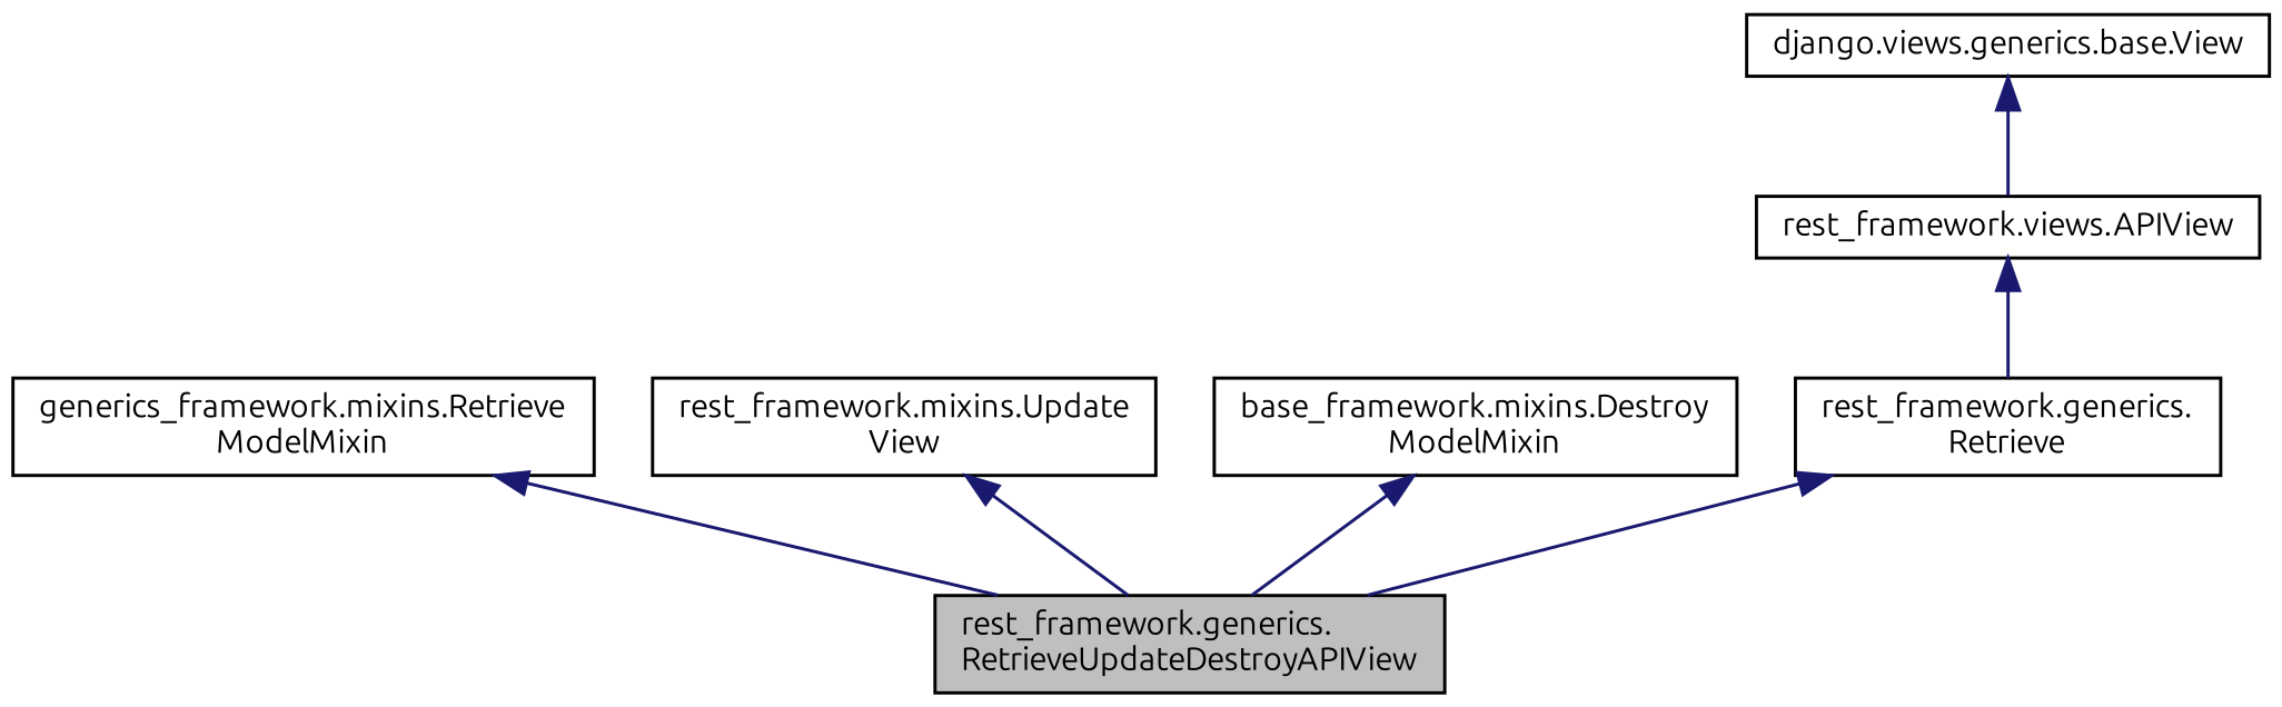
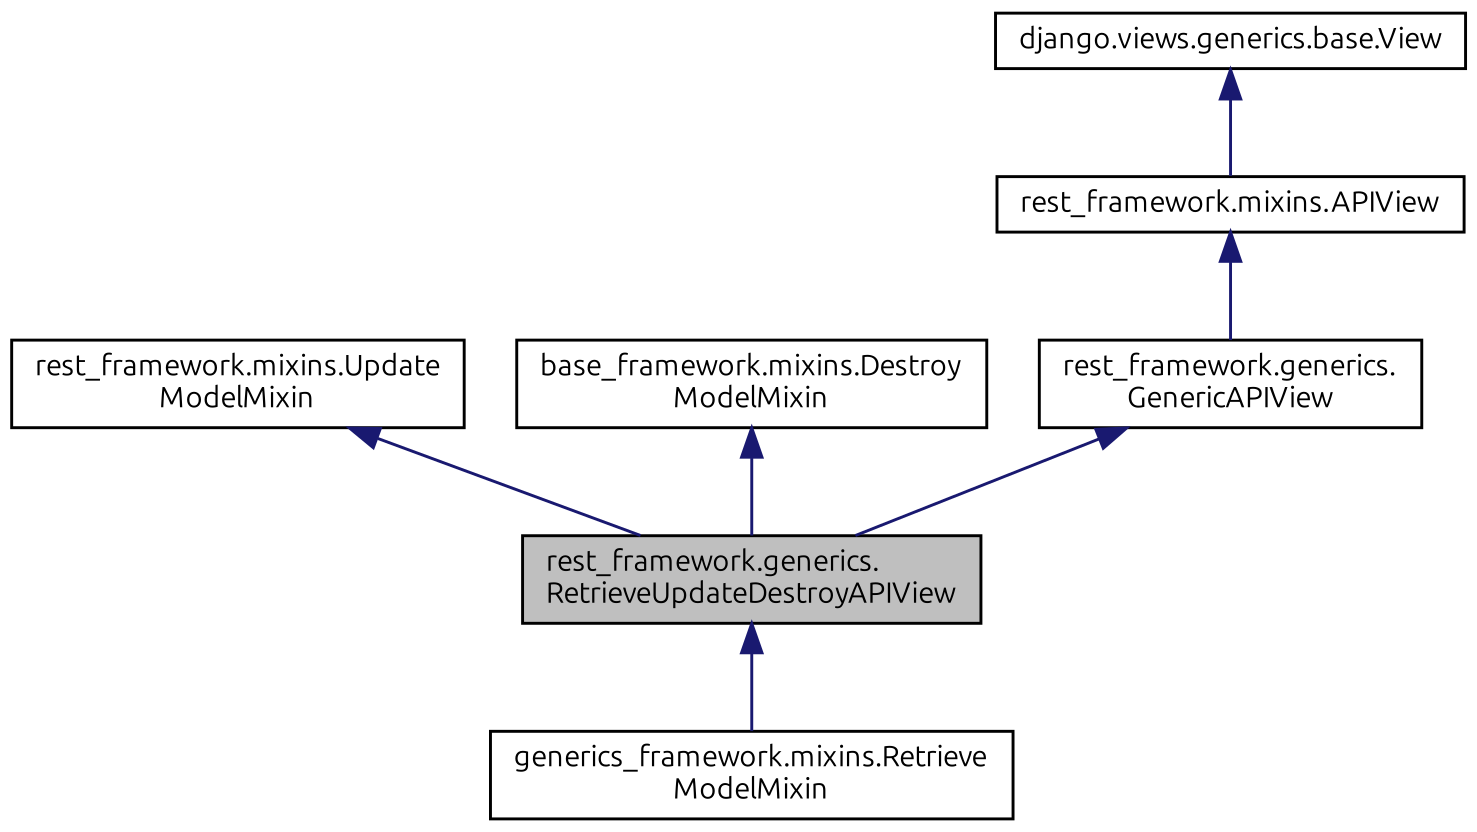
  digraph {
    fontname=Ubuntu
    rankdir=TB
    node [color=black fillcolor=white fontname=Ubuntu fontsize=10 shape=record style=filled]
    edge [color=midnightblue dir=back fontname=Ubuntu fontsize=10 labelfontname=Helvetica labelfontsize=10 style=solid]
    n1 [fillcolor=grey75 fontcolor=black height=0.2 label="rest_framework.generics.\lRetrieveUpdateDestroyAPIView" width=0.4]
    n2 [height=0.2 label="generics_framework.mixins.Retrieve\lModelMixin" width=0.4]
-   n3 [height=0.2 label="rest_framework.mixins.Update\lView" width=0.4]
+   n3 [height=0.2 label="rest_framework.mixins.Update\lModelMixin" width=0.4]
    n4 [height=0.2 label="base_framework.mixins.Destroy\lModelMixin" width=0.4]
-   n5 [height=0.2 label="rest_framework.generics.\lRetrieve" width=0.4]
-   n6 [height=0.2 label="rest_framework.views.APIView" width=0.4]
+   n5 [height=0.2 label="rest_framework.generics.\lGenericAPIView" width=0.4]
+   n6 [height=0.2 label="rest_framework.mixins.APIView" width=0.4]
    n7 [height=0.2 label="django.views.generics.base.View" width=0.4]
-   n2 -> n1
+   n1 -> n2
    n3 -> n1
    n4 -> n1
    n5 -> n1
    n6 -> n5
    n7 -> n6
  }
